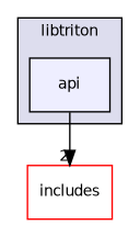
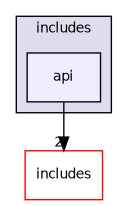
  digraph {
    compound=true
    node [fontname=Helvetica fontsize=10 shape=box style=filled]
    n1 [fillcolor="#eeeeff" label=api pencolor=black]
    n2 [color=red fillcolor=white label=includes]
    subgraph cluster_1 {
      bgcolor="#ddddee"
      fontname=Helvetica
      fontsize=10
-     label=libtriton
+     label=includes
      pencolor=black
      n1
    }
    n1 -> n2 [headlabel=2 labeldistance=1.5 labelfontname=Helvetica labelfontsize=10]
  }
